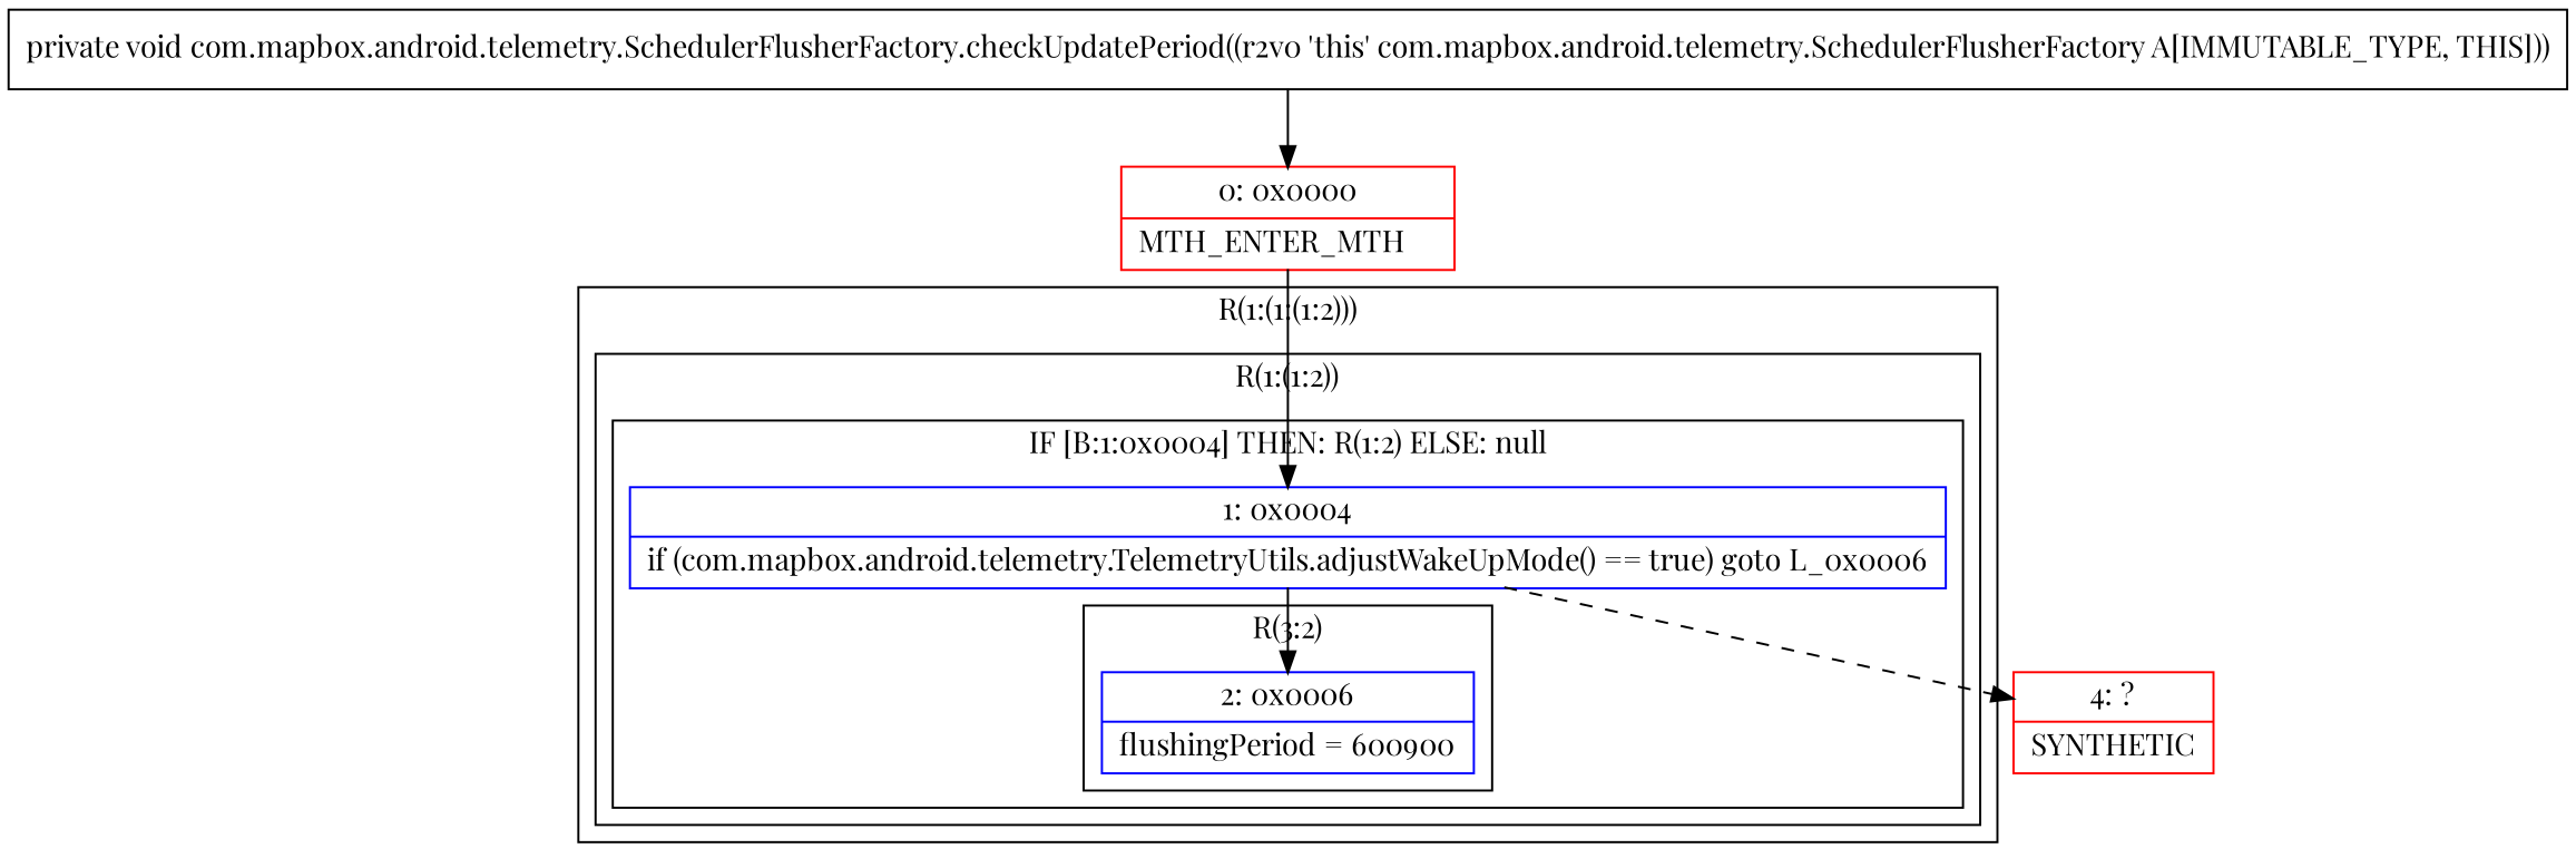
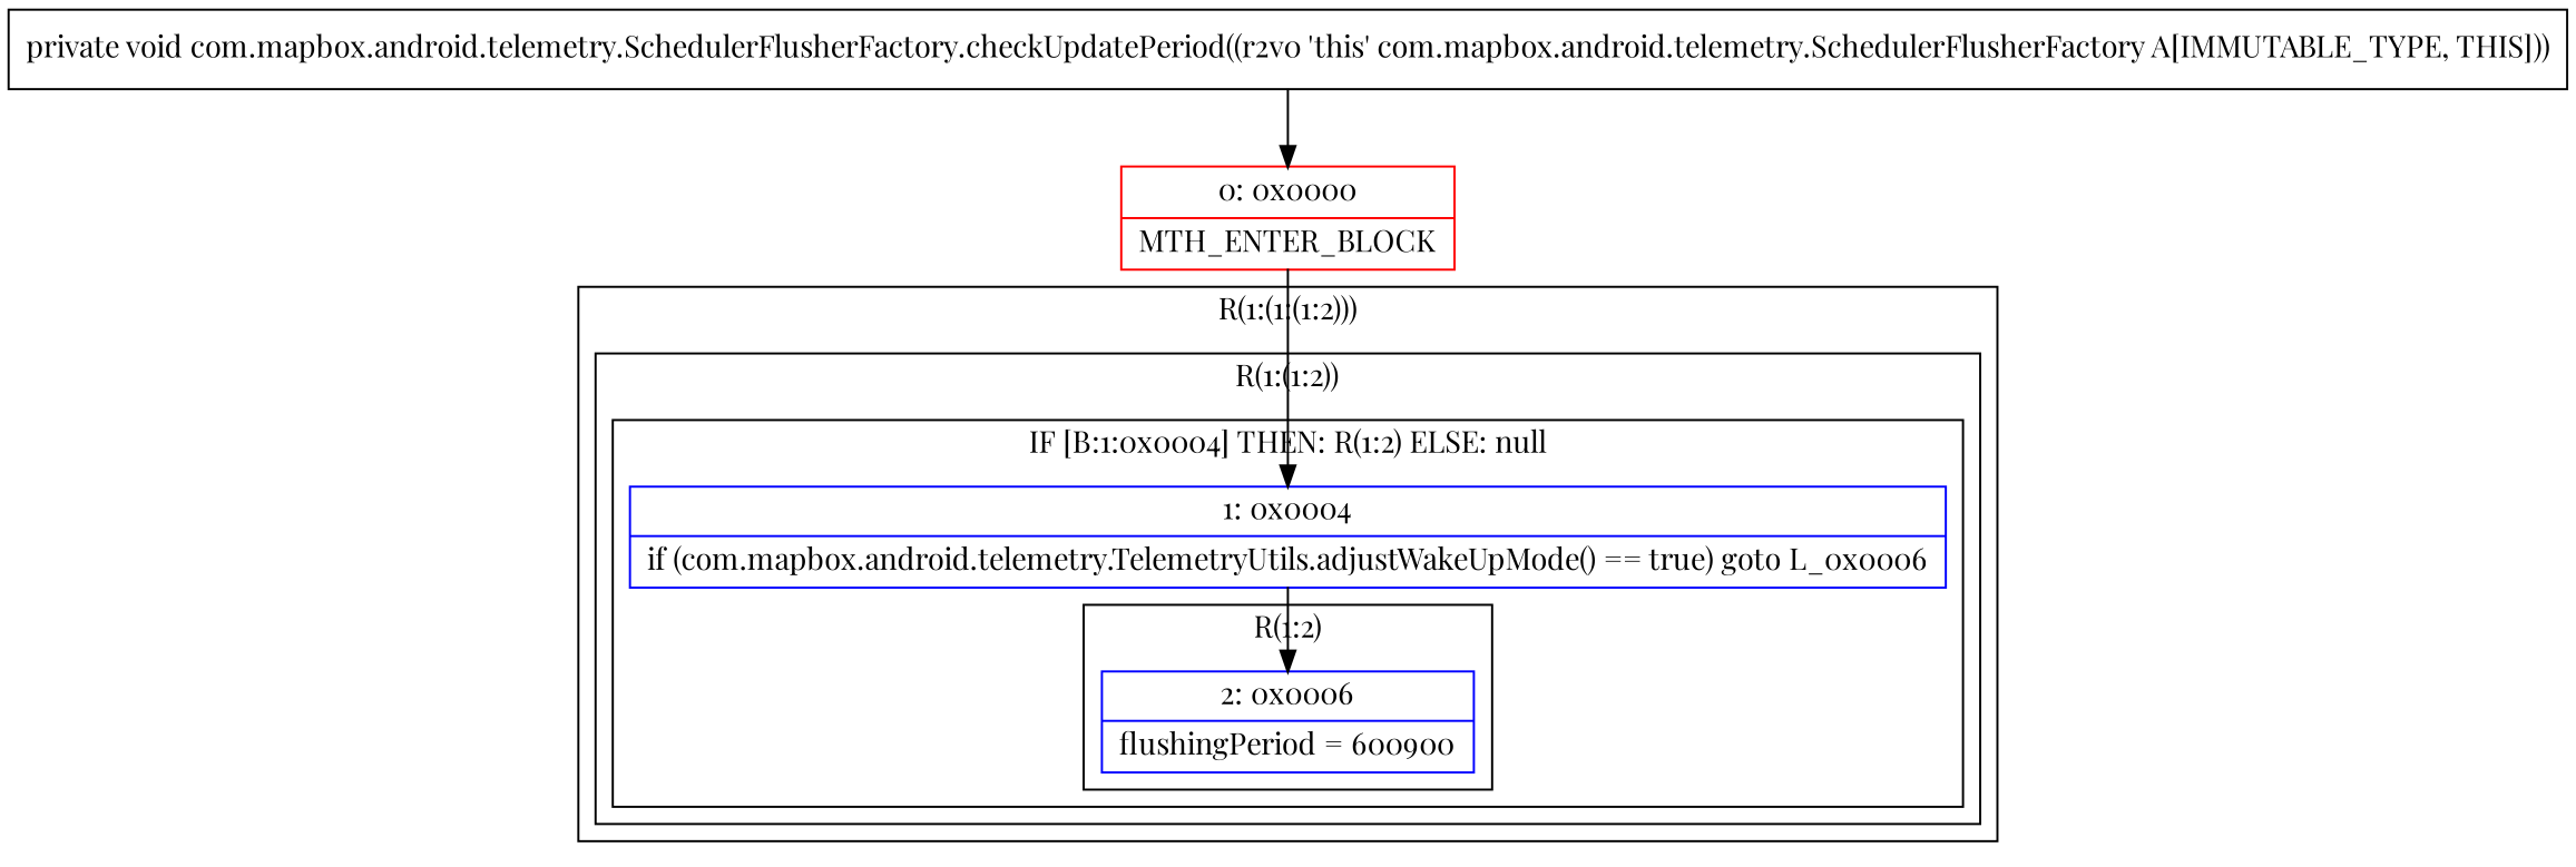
  digraph {
    fontname="Playfair Display"
    node [color=blue fontname="Playfair Display" shape=record]
    edge [fontname="Playfair Display"]
    n1 [label="{2\:\ 0x0006|flushingPeriod = 600900\l}"]
    n2 [label="{1\:\ 0x0004|if (com.mapbox.android.telemetry.TelemetryUtils.adjustWakeUpMode() == true) goto L_0x0006\l}"]
-   n3 [color=red label="{4\:\ ?|SYNTHETIC\l}"]
-   n4 [color=red label="{0\:\ 0x0000|MTH_ENTER_MTH\l}"]
+   n4 [color=red label="{0\:\ 0x0000|MTH_ENTER_BLOCK\l}"]
    n5 [label="{private void com.mapbox.android.telemetry.SchedulerFlusherFactory.checkUpdatePeriod((r2v0 'this' com.mapbox.android.telemetry.SchedulerFlusherFactory A[IMMUTABLE_TYPE, THIS])) }" color=""]
    subgraph cluster_1 {
      label="R(1:(1:(1:2)))"
      subgraph cluster_2 {
        label="R(1:(1:2))"
        subgraph cluster_3 {
          label="IF [B:1:0x0004] THEN: R(1:2) ELSE: null"
          n2
          subgraph cluster_4 {
-           label="R(3:2)"
+           label="R(1:2)"
            n1
          }
        }
      }
    }
    n2 -> n1
-   n2 -> n3 [style=dashed]
    n4 -> n2
    n5 -> n4
  }
